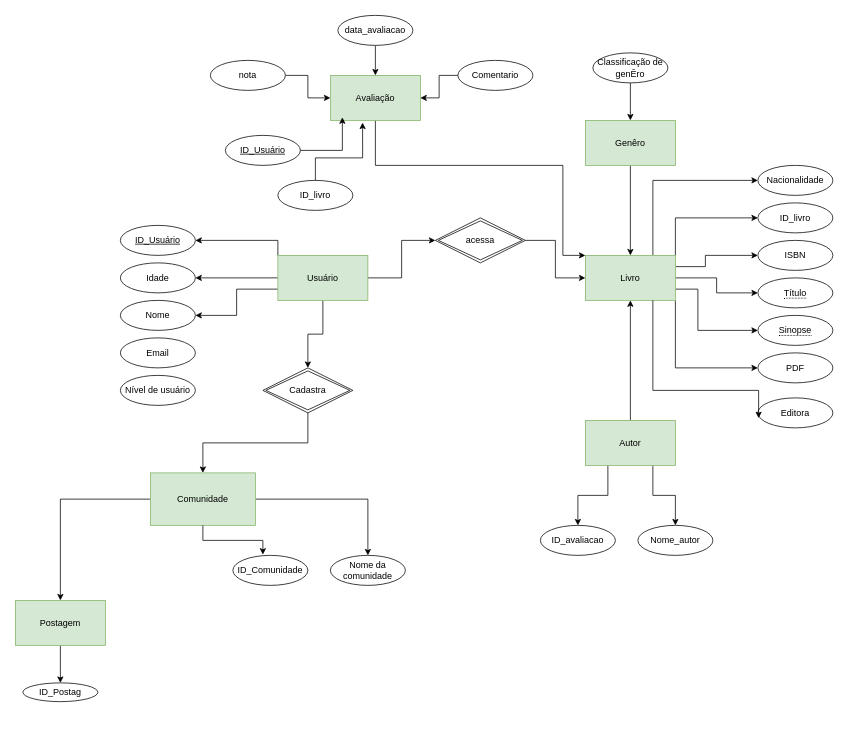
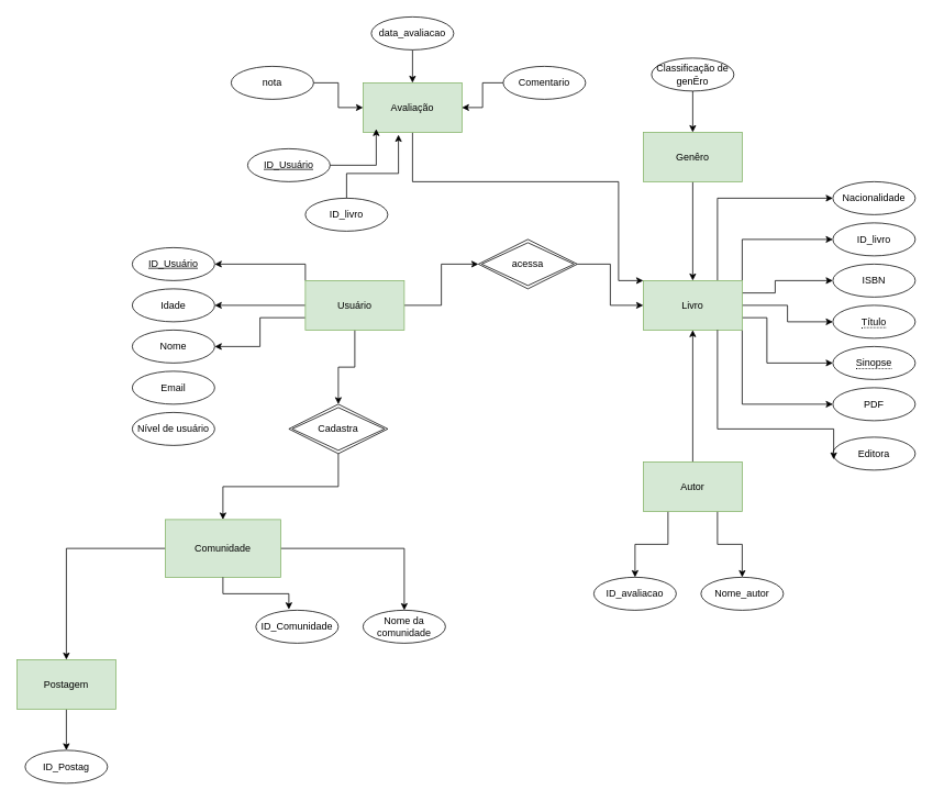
  <mxCell id="0" />
  <mxCell id="1" parent="0" />
  <mxCell id="2" value="ID_livro" style="ellipse;whiteSpace=wrap;html=1;align=center;" parent="1" vertex="1"><mxGeometry x="1010" y="270" width="100" height="40" as="geometry" /></mxCell>
  <mxCell id="3" value="&lt;span style=&quot;border-bottom: 1px dotted&quot;&gt;Sinopse&lt;/span&gt;" style="ellipse;whiteSpace=wrap;html=1;align=center;" parent="1" vertex="1"><mxGeometry x="1010" y="420" width="100" height="40" as="geometry" /></mxCell>
  <mxCell id="4" value="PDF" style="ellipse;whiteSpace=wrap;html=1;align=center;" parent="1" vertex="1"><mxGeometry x="1010" y="470" width="100" height="40" as="geometry" /></mxCell>
  <mxCell id="5" value="&lt;span style=&quot;border-bottom: 1px dotted&quot;&gt;Título&lt;/span&gt;" style="ellipse;whiteSpace=wrap;html=1;align=center;" parent="1" vertex="1"><mxGeometry x="1010" y="370" width="100" height="40" as="geometry" /></mxCell>
  <mxCell id="6" value="Editora" style="ellipse;whiteSpace=wrap;html=1;align=center;" parent="1" vertex="1"><mxGeometry x="1010" y="530" width="100" height="40" as="geometry" /></mxCell>
  <mxCell id="7" value="ISBN" style="ellipse;whiteSpace=wrap;html=1;align=center;" parent="1" vertex="1"><mxGeometry x="1010" y="320" width="100" height="40" as="geometry" /></mxCell>
  <mxCell id="8" value="Nacionalidade" style="ellipse;whiteSpace=wrap;html=1;align=center;" parent="1" vertex="1"><mxGeometry x="1010" y="220" width="100" height="40" as="geometry" /></mxCell>
  <mxCell id="9" style="edgeStyle=orthogonalEdgeStyle;rounded=0;orthogonalLoop=1;jettySize=auto;html=1;" parent="1" source="14" target="18" edge="1"><mxGeometry relative="1" as="geometry" /></mxCell>
  <mxCell id="10" style="edgeStyle=orthogonalEdgeStyle;rounded=0;orthogonalLoop=1;jettySize=auto;html=1;exitX=0;exitY=0.75;exitDx=0;exitDy=0;entryX=1;entryY=0.5;entryDx=0;entryDy=0;" parent="1" source="14" target="17" edge="1"><mxGeometry relative="1" as="geometry" /></mxCell>
  <mxCell id="11" style="edgeStyle=orthogonalEdgeStyle;rounded=0;orthogonalLoop=1;jettySize=auto;html=1;exitX=0;exitY=0;exitDx=0;exitDy=0;entryX=1;entryY=0.5;entryDx=0;entryDy=0;" parent="1" source="14" target="15" edge="1"><mxGeometry relative="1" as="geometry" /></mxCell>
  <mxCell id="12" style="edgeStyle=orthogonalEdgeStyle;rounded=0;orthogonalLoop=1;jettySize=auto;html=1;exitX=0.5;exitY=1;exitDx=0;exitDy=0;" parent="1" source="14" target="55" edge="1"><mxGeometry relative="1" as="geometry" /></mxCell>
  <mxCell id="13" style="edgeStyle=orthogonalEdgeStyle;rounded=0;orthogonalLoop=1;jettySize=auto;html=1;entryX=0;entryY=0.5;entryDx=0;entryDy=0;" parent="1" source="14" target="58" edge="1"><mxGeometry relative="1" as="geometry" /></mxCell>
  <mxCell id="14" value="Usuário" style="whiteSpace=wrap;html=1;align=center;fillColor=#d5e8d4;strokeColor=#82b366;gradientColor=none;" parent="1" vertex="1"><mxGeometry x="370" y="340" width="120" height="60" as="geometry" /></mxCell>
  <mxCell id="15" value="ID_Usuário" style="ellipse;whiteSpace=wrap;html=1;align=center;fontStyle=4;" parent="1" vertex="1"><mxGeometry x="160" width="100" height="40" as="geometry" y="300" /></mxCell>
  <mxCell id="16" value="Email" style="ellipse;whiteSpace=wrap;html=1;align=center;" parent="1" vertex="1"><mxGeometry x="160" y="450" width="100" height="40" as="geometry" /></mxCell>
  <mxCell id="17" value="Nome" style="ellipse;whiteSpace=wrap;html=1;align=center;" parent="1" vertex="1"><mxGeometry x="160" y="400" width="100" height="40" as="geometry" /></mxCell>
  <mxCell id="18" value="Idade" style="ellipse;whiteSpace=wrap;html=1;align=center;" parent="1" vertex="1"><mxGeometry x="160" y="350" width="100" height="40" as="geometry" /></mxCell>
  <mxCell id="19" style="edgeStyle=orthogonalEdgeStyle;rounded=0;orthogonalLoop=1;jettySize=auto;html=1;exitX=0.75;exitY=0;exitDx=0;exitDy=0;entryX=0;entryY=0.5;entryDx=0;entryDy=0;" parent="1" source="25" target="8" edge="1"><mxGeometry relative="1" as="geometry" /></mxCell>
  <mxCell id="20" style="edgeStyle=orthogonalEdgeStyle;rounded=0;orthogonalLoop=1;jettySize=auto;html=1;exitX=1;exitY=0;exitDx=0;exitDy=0;entryX=0;entryY=0.5;entryDx=0;entryDy=0;" parent="1" source="25" target="2" edge="1"><mxGeometry relative="1" as="geometry" /></mxCell>
  <mxCell id="21" style="edgeStyle=orthogonalEdgeStyle;rounded=0;orthogonalLoop=1;jettySize=auto;html=1;exitX=1;exitY=0.25;exitDx=0;exitDy=0;" parent="1" source="25" target="7" edge="1"><mxGeometry relative="1" as="geometry"><Array as="points"><mxPoint x="940" y="355" /><mxPoint x="940" y="340" /></Array></mxGeometry></mxCell>
  <mxCell id="22" style="edgeStyle=orthogonalEdgeStyle;rounded=0;orthogonalLoop=1;jettySize=auto;html=1;" parent="1" source="25" target="5" edge="1"><mxGeometry relative="1" as="geometry" /></mxCell>
  <mxCell id="23" style="edgeStyle=orthogonalEdgeStyle;rounded=0;orthogonalLoop=1;jettySize=auto;html=1;exitX=1;exitY=0.75;exitDx=0;exitDy=0;entryX=0;entryY=0.5;entryDx=0;entryDy=0;" parent="1" source="25" target="3" edge="1"><mxGeometry relative="1" as="geometry"><Array as="points"><mxPoint x="930" y="385" /><mxPoint x="930" y="440" /></Array></mxGeometry></mxCell>
  <mxCell id="24" style="edgeStyle=orthogonalEdgeStyle;rounded=0;orthogonalLoop=1;jettySize=auto;html=1;exitX=1;exitY=1;exitDx=0;exitDy=0;entryX=0;entryY=0.5;entryDx=0;entryDy=0;" parent="1" source="25" target="4" edge="1"><mxGeometry relative="1" as="geometry" /></mxCell>
  <mxCell id="25" value="Livro" style="whiteSpace=wrap;html=1;align=center;fillColor=#d5e8d4;strokeColor=#82b366;gradientColor=none;" parent="1" vertex="1"><mxGeometry x="780" y="340" width="120" height="60" as="geometry" /></mxCell>
  <mxCell id="26" style="edgeStyle=orthogonalEdgeStyle;rounded=0;orthogonalLoop=1;jettySize=auto;html=1;entryDx=0;entryDy=0;" parent="1" source="29" target="25" edge="1"><mxGeometry relative="1" as="geometry" /></mxCell>
  <mxCell id="27" style="edgeStyle=orthogonalEdgeStyle;rounded=0;orthogonalLoop=1;jettySize=auto;html=1;exitX=0.25;exitY=1;exitDx=0;exitDy=0;entryX=0.5;entryY=0;entryDx=0;entryDy=0;" parent="1" source="29" target="30" edge="1"><mxGeometry relative="1" as="geometry" /></mxCell>
  <mxCell id="28" style="edgeStyle=orthogonalEdgeStyle;rounded=0;orthogonalLoop=1;jettySize=auto;html=1;exitX=0.75;exitY=1;exitDx=0;exitDy=0;entryX=0.5;entryY=0;entryDx=0;entryDy=0;" parent="1" source="29" target="31" edge="1"><mxGeometry relative="1" as="geometry" /></mxCell>
  <mxCell id="29" value="Autor" style="whiteSpace=wrap;html=1;align=center;fillColor=#d5e8d4;strokeColor=#82b366;gradientColor=none;" parent="1" vertex="1"><mxGeometry x="780" y="560" width="120" height="60" as="geometry" /></mxCell>
  <mxCell id="30" value="ID_avaliacao" style="ellipse;whiteSpace=wrap;html=1;align=center;" parent="1" vertex="1"><mxGeometry x="720" y="700" width="100" height="40" as="geometry" /></mxCell>
  <mxCell id="31" value="Nome_autor" style="ellipse;whiteSpace=wrap;html=1;align=center;" parent="1" vertex="1"><mxGeometry x="850" y="700" width="100" height="40" as="geometry" /></mxCell>
  <mxCell id="32" style="edgeStyle=orthogonalEdgeStyle;rounded=0;orthogonalLoop=1;jettySize=auto;html=1;exitDx=0;exitDy=0;" parent="1" source="33" target="25" edge="1"><mxGeometry relative="1" as="geometry" /></mxCell>
  <mxCell id="33" value="Genêro" style="whiteSpace=wrap;html=1;align=center;fillColor=#d5e8d4;strokeColor=#82b366;gradientColor=none;" parent="1" vertex="1"><mxGeometry x="780" y="160" width="120" height="60" as="geometry" /></mxCell>
  <mxCell id="34" style="edgeStyle=orthogonalEdgeStyle;rounded=0;orthogonalLoop=1;jettySize=auto;html=1;entryX=0.5;entryY=0;entryDx=0;entryDy=0;" parent="1" source="35" target="33" edge="1"><mxGeometry relative="1" as="geometry" /></mxCell>
  <mxCell id="35" value="Classificação de genÊro" style="ellipse;whiteSpace=wrap;html=1;align=center;" parent="1" vertex="1"><mxGeometry x="790" y="70" width="100" height="40" as="geometry" /></mxCell>
  <mxCell id="36" style="edgeStyle=orthogonalEdgeStyle;rounded=0;orthogonalLoop=1;jettySize=auto;html=1;entryX=0;entryY=0;entryDx=0;entryDy=0;" parent="1" source="37" target="25" edge="1"><mxGeometry relative="1" as="geometry"><Array as="points"><mxPoint x="750" y="220" /><mxPoint x="750" y="340" /></Array></mxGeometry></mxCell>
  <mxCell id="37" value="Avaliação" style="whiteSpace=wrap;html=1;align=center;fillColor=#d5e8d4;strokeColor=#82b366;gradientColor=none;" parent="1" vertex="1"><mxGeometry x="440" y="100" width="120" height="60" as="geometry" /></mxCell>
  <mxCell id="38" style="edgeStyle=orthogonalEdgeStyle;rounded=0;orthogonalLoop=1;jettySize=auto;html=1;entryX=0;entryY=0.5;entryDx=0;entryDy=0;" parent="1" source="39" target="37" edge="1"><mxGeometry relative="1" as="geometry" /></mxCell>
  <mxCell id="39" value="nota" style="ellipse;whiteSpace=wrap;html=1;align=center;" parent="1" vertex="1"><mxGeometry x="280" y="80" width="100" height="40" as="geometry" /></mxCell>
  <mxCell id="40" style="edgeStyle=orthogonalEdgeStyle;rounded=0;orthogonalLoop=1;jettySize=auto;html=1;exitX=0.75;exitY=1;exitDx=0;exitDy=0;entryX=0.01;entryY=0.675;entryDx=0;entryDy=0;entryPerimeter=0;" parent="1" source="25" target="6" edge="1"><mxGeometry relative="1" as="geometry"><Array as="points"><mxPoint x="870" y="520" /><mxPoint x="1011" y="520" /></Array></mxGeometry></mxCell>
  <mxCell id="41" style="edgeStyle=orthogonalEdgeStyle;rounded=0;orthogonalLoop=1;jettySize=auto;html=1;entryX=0.5;entryY=0;entryDx=0;entryDy=0;" parent="1" source="42" target="37" edge="1"><mxGeometry relative="1" as="geometry" /></mxCell>
  <mxCell id="42" value="data_avaliacao" style="ellipse;whiteSpace=wrap;html=1;align=center;" parent="1" vertex="1"><mxGeometry x="450" y="20" width="100" height="40" as="geometry" /></mxCell>
  <mxCell id="43" style="edgeStyle=orthogonalEdgeStyle;rounded=0;orthogonalLoop=1;jettySize=auto;html=1;entryX=1;entryY=0.5;entryDx=0;entryDy=0;" parent="1" source="44" target="37" edge="1"><mxGeometry relative="1" as="geometry" /></mxCell>
  <mxCell id="44" value="Comentario" style="ellipse;whiteSpace=wrap;html=1;align=center;" parent="1" vertex="1"><mxGeometry x="610" y="80" width="100" height="40" as="geometry" /></mxCell>
  <mxCell id="45" style="edgeStyle=orthogonalEdgeStyle;rounded=0;orthogonalLoop=1;jettySize=auto;html=1;exitX=0.5;exitY=0;exitDx=0;exitDy=0;" parent="1" edge="1"><mxGeometry relative="1" as="geometry"><mxPoint x="590" y="480" as="sourcePoint" /><mxPoint x="590" y="480" as="targetPoint" /></mxGeometry></mxCell>
  <mxCell id="46" style="edgeStyle=orthogonalEdgeStyle;rounded=0;orthogonalLoop=1;jettySize=auto;html=1;entryX=0.5;entryY=0;entryDx=0;entryDy=0;" parent="1" source="47" target="48" edge="1"><mxGeometry relative="1" as="geometry" /></mxCell>
  <mxCell id="47" value="P&lt;span style=&quot;background-color: transparent; color: light-dark(rgb(0, 0, 0), rgb(255, 255, 255));&quot;&gt;ostagem&lt;/span&gt;" style="whiteSpace=wrap;html=1;align=center;fillColor=#d5e8d4;strokeColor=#82b366;gradientColor=none;" parent="1" vertex="1"><mxGeometry x="20" y="800" width="120" height="60" as="geometry" /></mxCell>
- <mxCell id="48" value="ID_Postag" style="ellipse;whiteSpace=wrap;html=1;align=center;" parent="1" vertex="1"><mxGeometry x="30" y="910" width="100" height="25" as="geometry" /></mxCell>
+ <mxCell id="48" value="ID_Postag" style="ellipse;whiteSpace=wrap;html=1;align=center;" parent="1" vertex="1"><mxGeometry x="30" y="910" width="100" height="40" as="geometry" /></mxCell>
  <mxCell id="49" style="edgeStyle=orthogonalEdgeStyle;rounded=0;orthogonalLoop=1;jettySize=auto;html=1;" parent="1" source="51" target="56" edge="1"><mxGeometry relative="1" as="geometry" /></mxCell>
  <mxCell id="50" style="edgeStyle=orthogonalEdgeStyle;rounded=0;orthogonalLoop=1;jettySize=auto;html=1;entryX=0.5;entryY=0;entryDx=0;entryDy=0;" parent="1" source="51" target="47" edge="1"><mxGeometry relative="1" as="geometry" /></mxCell>
  <mxCell id="51" value="Comunidade" style="whiteSpace=wrap;html=1;align=center;fillColor=#d5e8d4;strokeColor=#82b366;gradientColor=none;" parent="1" vertex="1"><mxGeometry x="200" y="630" width="140" height="70" as="geometry" /></mxCell>
  <mxCell id="52" value="ID_Comunidade" style="ellipse;whiteSpace=wrap;html=1;align=center;" parent="1" vertex="1"><mxGeometry x="310" y="740" width="100" height="40" as="geometry" /></mxCell>
  <mxCell id="53" style="edgeStyle=orthogonalEdgeStyle;rounded=0;orthogonalLoop=1;jettySize=auto;html=1;entryX=0.4;entryY=-0.025;entryDx=0;entryDy=0;entryPerimeter=0;" parent="1" source="51" target="52" edge="1"><mxGeometry relative="1" as="geometry" /></mxCell>
  <mxCell id="54" style="edgeStyle=orthogonalEdgeStyle;rounded=0;orthogonalLoop=1;jettySize=auto;html=1;exitX=0.5;exitY=1;exitDx=0;exitDy=0;" parent="1" source="55" target="51" edge="1"><mxGeometry relative="1" as="geometry" /></mxCell>
  <mxCell id="55" value="Cadastra" style="shape=rhombus;double=1;perimeter=rhombusPerimeter;whiteSpace=wrap;html=1;align=center;" parent="1" vertex="1"><mxGeometry y="490" width="120" height="60" as="geometry" x="350" /></mxCell>
  <mxCell id="56" value="Nome da comunidade" style="ellipse;whiteSpace=wrap;html=1;align=center;" parent="1" vertex="1"><mxGeometry x="440" y="740" width="100" height="40" as="geometry" /></mxCell>
  <mxCell id="57" style="edgeStyle=orthogonalEdgeStyle;rounded=0;orthogonalLoop=1;jettySize=auto;html=1;" parent="1" source="58" target="25" edge="1"><mxGeometry relative="1" as="geometry" /></mxCell>
  <mxCell id="58" value="acessa" style="shape=rhombus;double=1;perimeter=rhombusPerimeter;whiteSpace=wrap;html=1;align=center;" parent="1" vertex="1"><mxGeometry x="580" y="290" width="120" height="60" as="geometry" /></mxCell>
  <mxCell id="59" value="ID_Usuário" style="ellipse;whiteSpace=wrap;html=1;align=center;fontStyle=4;" parent="1" vertex="1"><mxGeometry x="300" y="180" width="100" height="40" as="geometry" /></mxCell>
  <mxCell id="60" style="edgeStyle=orthogonalEdgeStyle;rounded=0;orthogonalLoop=1;jettySize=auto;html=1;entryX=0.133;entryY=0.933;entryDx=0;entryDy=0;entryPerimeter=0;" parent="1" source="59" target="37" edge="1"><mxGeometry relative="1" as="geometry" /></mxCell>
  <mxCell id="61" value="ID_livro" style="ellipse;whiteSpace=wrap;html=1;align=center;" parent="1" vertex="1"><mxGeometry x="370" y="240" width="100" height="40" as="geometry" /></mxCell>
  <mxCell id="62" style="edgeStyle=orthogonalEdgeStyle;rounded=0;orthogonalLoop=1;jettySize=auto;html=1;entryX=0.358;entryY=1.05;entryDx=0;entryDy=0;entryPerimeter=0;" parent="1" source="61" target="37" edge="1"><mxGeometry relative="1" as="geometry"><Array as="points"><mxPoint x="420" y="210" /><mxPoint x="483" y="210" /></Array></mxGeometry></mxCell>
  <mxCell id="63" value="Nível de usuário" style="ellipse;whiteSpace=wrap;html=1;align=center;" vertex="1" parent="1"><mxGeometry x="160" y="500" width="100" height="40" as="geometry" /></mxCell>
